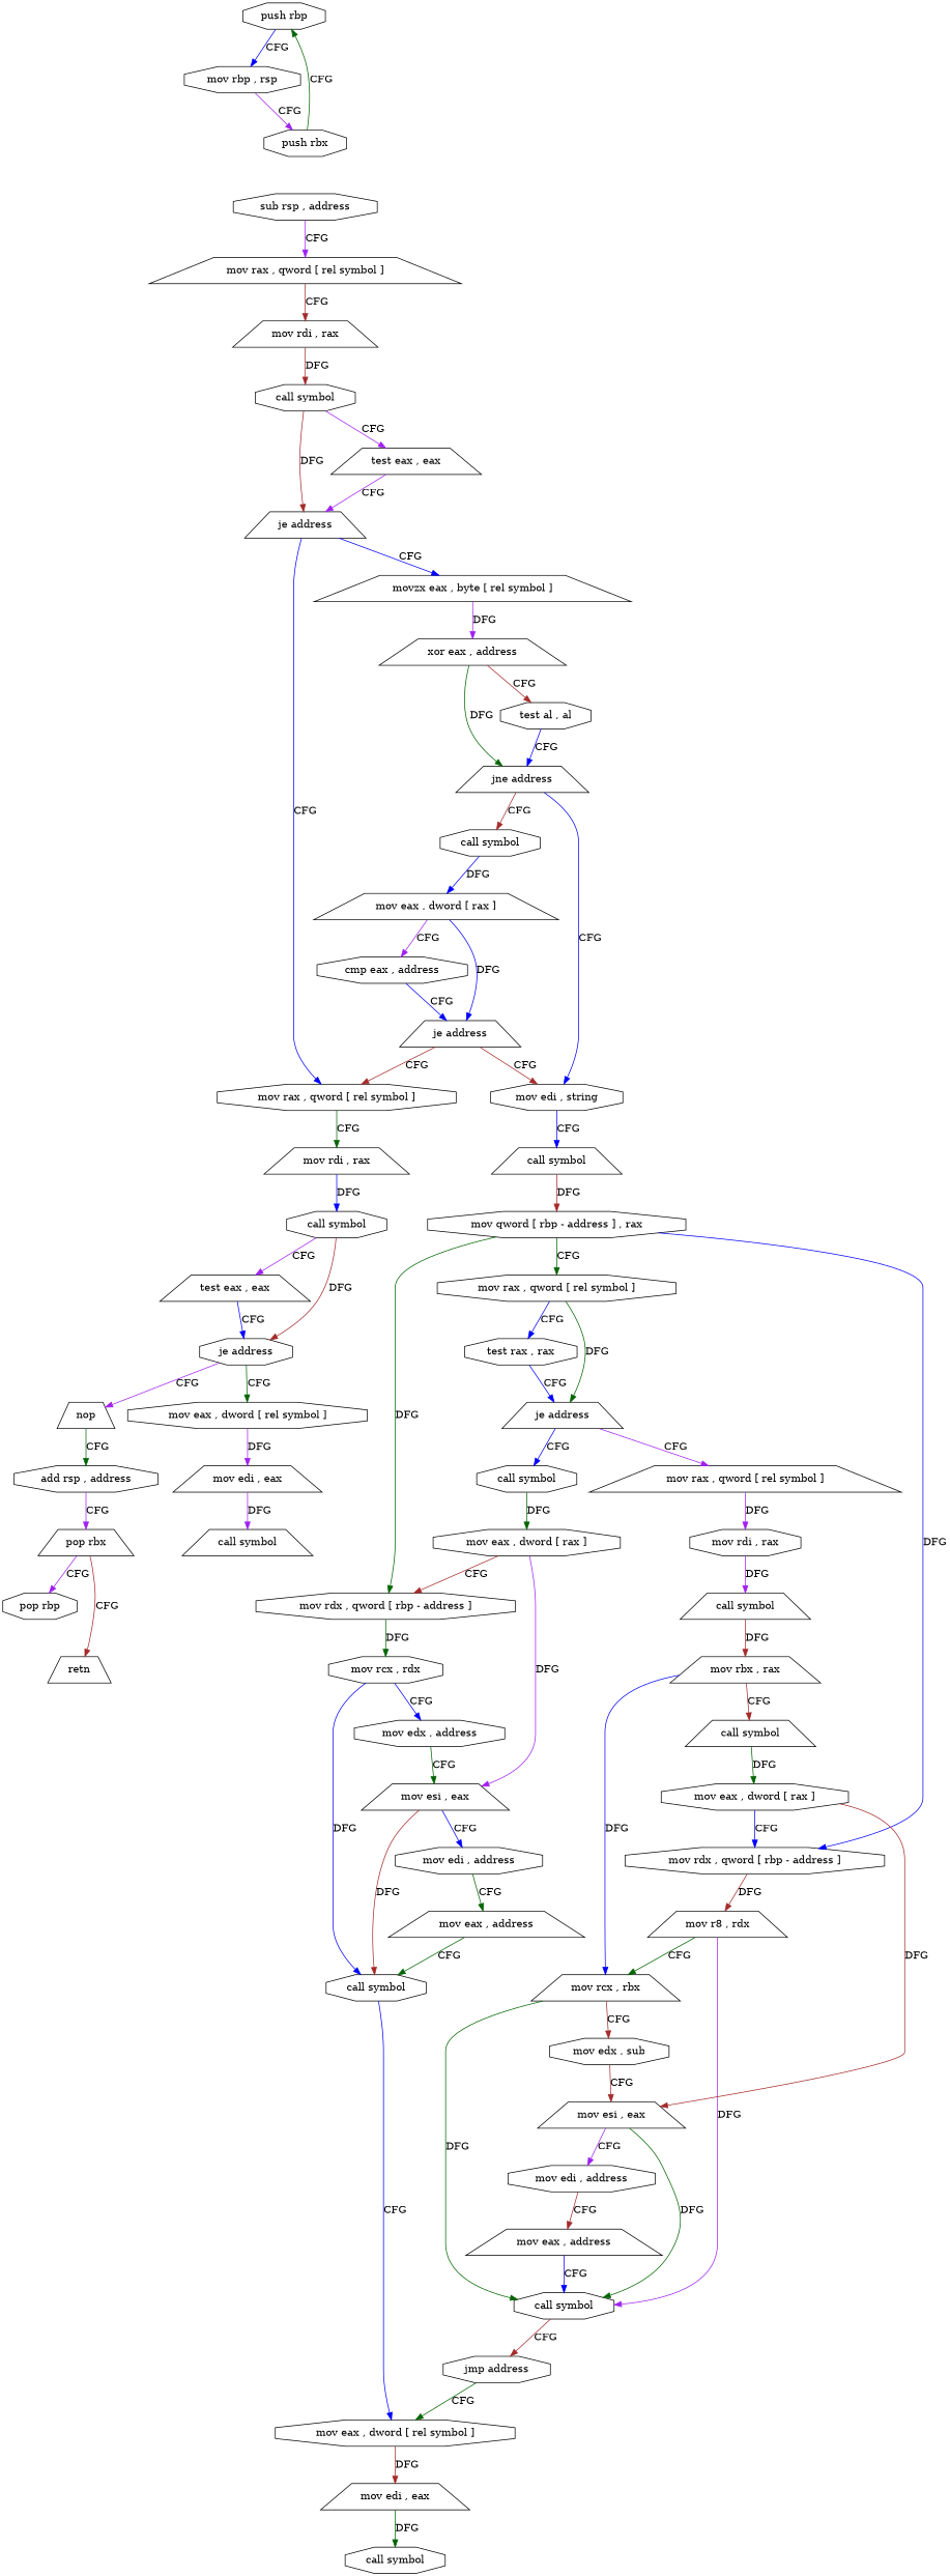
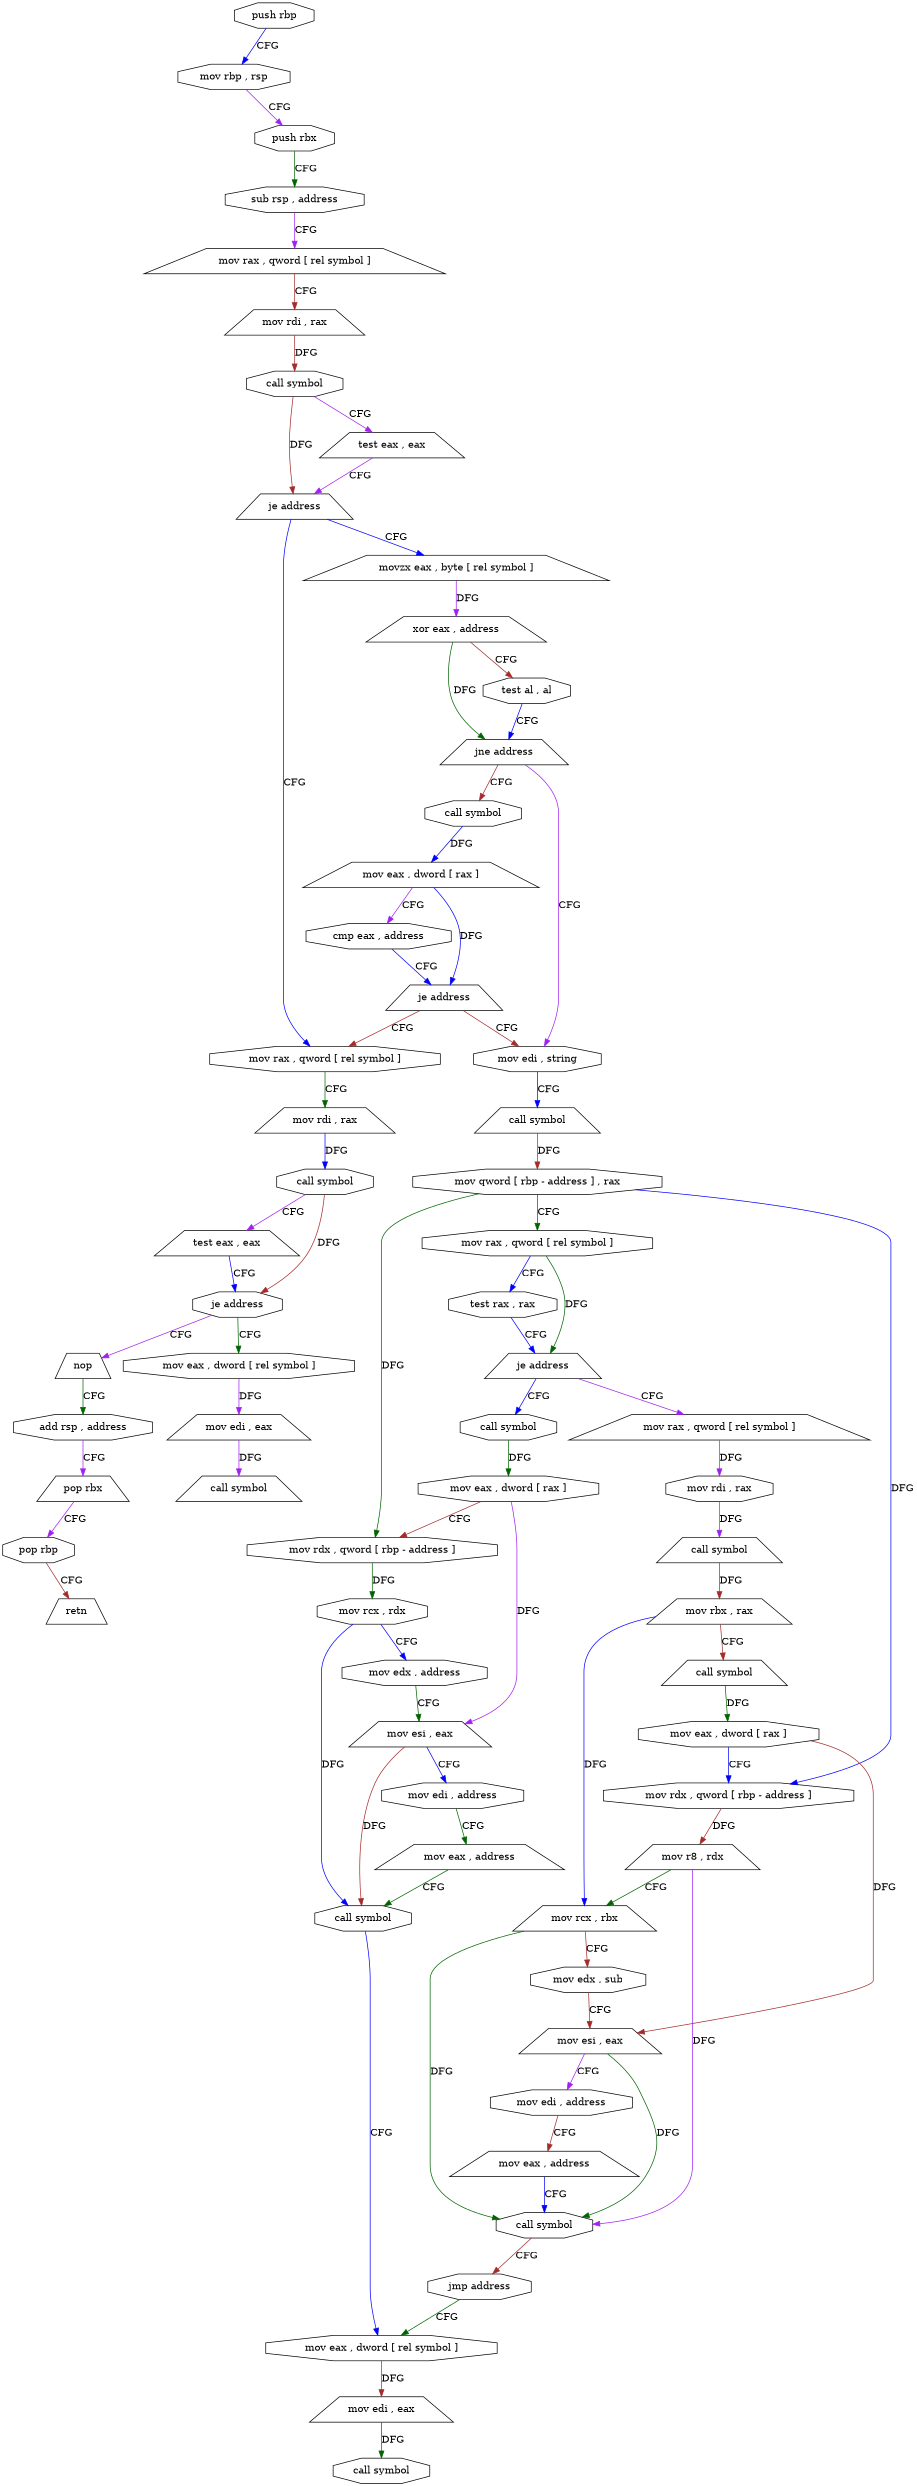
  digraph {
    node [shape=octagon]
    edge [color=blue]
    n1 [label="push rbp"]
    n2 [label="mov rbp , rsp"]
    n3 [label="push rbx"]
    n4 [label="sub rsp , address"]
    n5 [label="mov rax , qword [ rel symbol ]" shape=trapezium]
    n6 [label="mov rdi , rax" shape=trapezium]
    n7 [label="call symbol"]
    n8 [label="test eax , eax" shape=trapezium]
    n9 [label="je address" shape=trapezium]
    n10 [label="mov rax , qword [ rel symbol ]"]
    n11 [label="movzx eax , byte [ rel symbol ]" shape=trapezium]
    n12 [label="mov rdi , rax" shape=trapezium]
    n13 [label="xor eax , address" shape=trapezium]
    n14 [label="call symbol"]
    n15 [label="test al , al"]
    n16 [label="jne address" shape=trapezium]
    n17 [label="test eax , eax" shape=trapezium]
    n18 [label="je address"]
    n19 [label=nop shape=trapezium]
    n20 [label="mov eax , dword [ rel symbol ]"]
    n21 [label="add rsp , address"]
    n22 [label="mov edi , eax" shape=trapezium]
    n23 [label="pop rbx" shape=trapezium]
    n24 [label="call symbol" shape=trapezium]
    n25 [label="mov edi , string"]
    n26 [label="call symbol"]
    n27 [label="call symbol" shape=trapezium]
    n28 [label="mov eax , dword [ rax ]" shape=trapezium]
    n29 [label="mov qword [ rbp - address ] , rax"]
    n30 [label="cmp eax , address"]
    n31 [label="je address" shape=trapezium]
    n32 [label="pop rbp"]
    n33 [label=retn shape=trapezium]
    n34 [label="mov rax , qword [ rel symbol ]"]
    n35 [label="mov rdx , qword [ rbp - address ]"]
    n36 [label="mov rdx , qword [ rbp - address ]"]
    n37 [label="test rax , rax"]
    n38 [label="je address" shape=trapezium]
    n39 [label="mov rcx , rdx"]
    n40 [label="mov r8 , rdx" shape=trapezium]
    n41 [label="call symbol"]
    n42 [label="mov rax , qword [ rel symbol ]" shape=trapezium]
    n43 [label="mov eax , dword [ rax ]"]
    n44 [label="mov rdi , rax"]
    n45 [label="mov esi , eax" shape=trapezium]
    n46 [label="call symbol" shape=trapezium]
    n47 [label="call symbol"]
    n48 [label="mov edi , address"]
    n49 [label="mov edx , address"]
    n50 [label="mov eax , dword [ rel symbol ]"]
    n51 [label="mov eax , address" shape=trapezium]
    n52 [label="mov edi , eax" shape=trapezium]
    n53 [label="call symbol"]
    n54 [label="mov rbx , rax" shape=trapezium]
    n55 [label="call symbol" shape=trapezium]
    n56 [label="mov rcx , rbx" shape=trapezium]
    n57 [label="mov eax , dword [ rax ]"]
    n58 [label="call symbol"]
    n59 [label="mov edx , sub"]
    n60 [label="mov esi , eax" shape=trapezium]
    n61 [label="mov edi , address"]
    n62 [label="jmp address"]
    n63 [label="mov eax , address" shape=trapezium]
    n1 -> n2 [label=CFG]
    n2 -> n3 [color=purple label=CFG]
-   n3 -> n1 [color=darkgreen label=CFG]
+   n3 -> n4 [color=darkgreen label=CFG]
    n4 -> n5 [color=purple label=CFG]
    n5 -> n6 [color=brown label=CFG]
    n6 -> n7 [color=brown label=DFG]
    n7 -> n8 [color=purple label=CFG]
    n7 -> n9 [color=brown label=DFG]
    n8 -> n9 [color=purple label=CFG]
    n9 -> n10 [label=CFG]
    n9 -> n11 [label=CFG]
    n10 -> n12 [color=darkgreen label=CFG]
    n11 -> n13 [color=purple label=DFG]
    n12 -> n14 [label=DFG]
    n13 -> n15 [color=brown label=CFG]
    n13 -> n16 [color=darkgreen label=DFG]
    n14 -> n17 [color=purple label=CFG]
    n14 -> n18 [color=brown label=DFG]
    n15 -> n16 [label=CFG]
-   n16 -> n25 [label=CFG]
+   n16 -> n25 [color=purple label=CFG]
    n16 -> n26 [color=brown label=CFG]
    n17 -> n18 [label=CFG]
    n18 -> n19 [color=purple label=CFG]
    n18 -> n20 [color=darkgreen label=CFG]
    n19 -> n21 [color=darkgreen label=CFG]
    n20 -> n22 [color=purple label=DFG]
    n21 -> n23 [color=purple label=CFG]
    n22 -> n24 [color=purple label=DFG]
    n23 -> n32 [color=purple label=CFG]
    n25 -> n27 [label=CFG]
    n26 -> n28 [label=DFG]
    n27 -> n29 [color=brown label=DFG]
    n28 -> n30 [color=purple label=CFG]
    n28 -> n31 [label=DFG]
    n29 -> n34 [color=darkgreen label=CFG]
    n29 -> n35 [color=darkgreen label=DFG]
    n29 -> n36 [label=DFG]
    n30 -> n31 [label=CFG]
    n31 -> n10 [color=brown label=CFG]
    n31 -> n25 [color=brown label=CFG]
-   n23 -> n33 [color=brown label=CFG]
+   n32 -> n33 [color=brown label=CFG]
    n34 -> n37 [label=CFG]
    n34 -> n38 [color=darkgreen label=DFG]
    n35 -> n39 [color=darkgreen label=DFG]
    n36 -> n40 [color=brown label=DFG]
    n37 -> n38 [label=CFG]
    n38 -> n41 [label=CFG]
    n38 -> n42 [color=purple label=CFG]
    n39 -> n47 [label=DFG]
    n39 -> n49 [label=CFG]
    n40 -> n56 [color=darkgreen label=CFG]
    n40 -> n58 [color=purple label=DFG]
    n41 -> n43 [color=darkgreen label=DFG]
    n42 -> n44 [color=purple label=DFG]
    n43 -> n35 [color=brown label=CFG]
    n43 -> n45 [color=purple label=DFG]
    n44 -> n46 [color=purple label=DFG]
    n45 -> n47 [color=brown label=DFG]
    n45 -> n48 [label=CFG]
    n46 -> n54 [color=brown label=DFG]
    n47 -> n50 [label=CFG]
    n48 -> n51 [color=darkgreen label=CFG]
    n49 -> n45 [color=darkgreen label=CFG]
    n50 -> n52 [color=brown label=DFG]
    n51 -> n47 [color=darkgreen label=CFG]
    n52 -> n53 [color=darkgreen label=DFG]
    n54 -> n55 [color=brown label=CFG]
    n54 -> n56 [label=DFG]
    n55 -> n57 [color=darkgreen label=DFG]
    n56 -> n58 [color=darkgreen label=DFG]
    n56 -> n59 [color=brown label=CFG]
    n57 -> n36 [label=CFG]
    n57 -> n60 [color=brown label=DFG]
    n58 -> n62 [color=brown label=CFG]
    n59 -> n60 [color=brown label=CFG]
    n60 -> n58 [color=darkgreen label=DFG]
    n60 -> n61 [color=purple label=CFG]
    n61 -> n63 [color=brown label=CFG]
    n62 -> n50 [color=darkgreen label=CFG]
    n63 -> n58 [label=CFG]
  }
